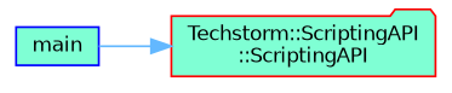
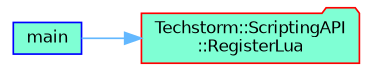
  digraph {
    rankdir=RL
    node [fillcolor=aquamarine fontname=Helvetica fontsize=10 style=filled]
-   n1 [color=red fontcolor=black height=0.2 label="Techstorm::ScriptingAPI\l::ScriptingAPI" shape=folder width=0.4]
+   n1 [color=red fontcolor=black height=0.2 label="Techstorm::ScriptingAPI\l::RegisterLua" shape=folder width=0.4]
    n2 [color=blue height=0.2 label=main shape=box width=0.4]
    n1 -> n2 [color=steelblue1 dir=back fontname=Helvetica fontsize=10 labelfontname=Helvetica labelfontsize=10 style=solid]
  }
